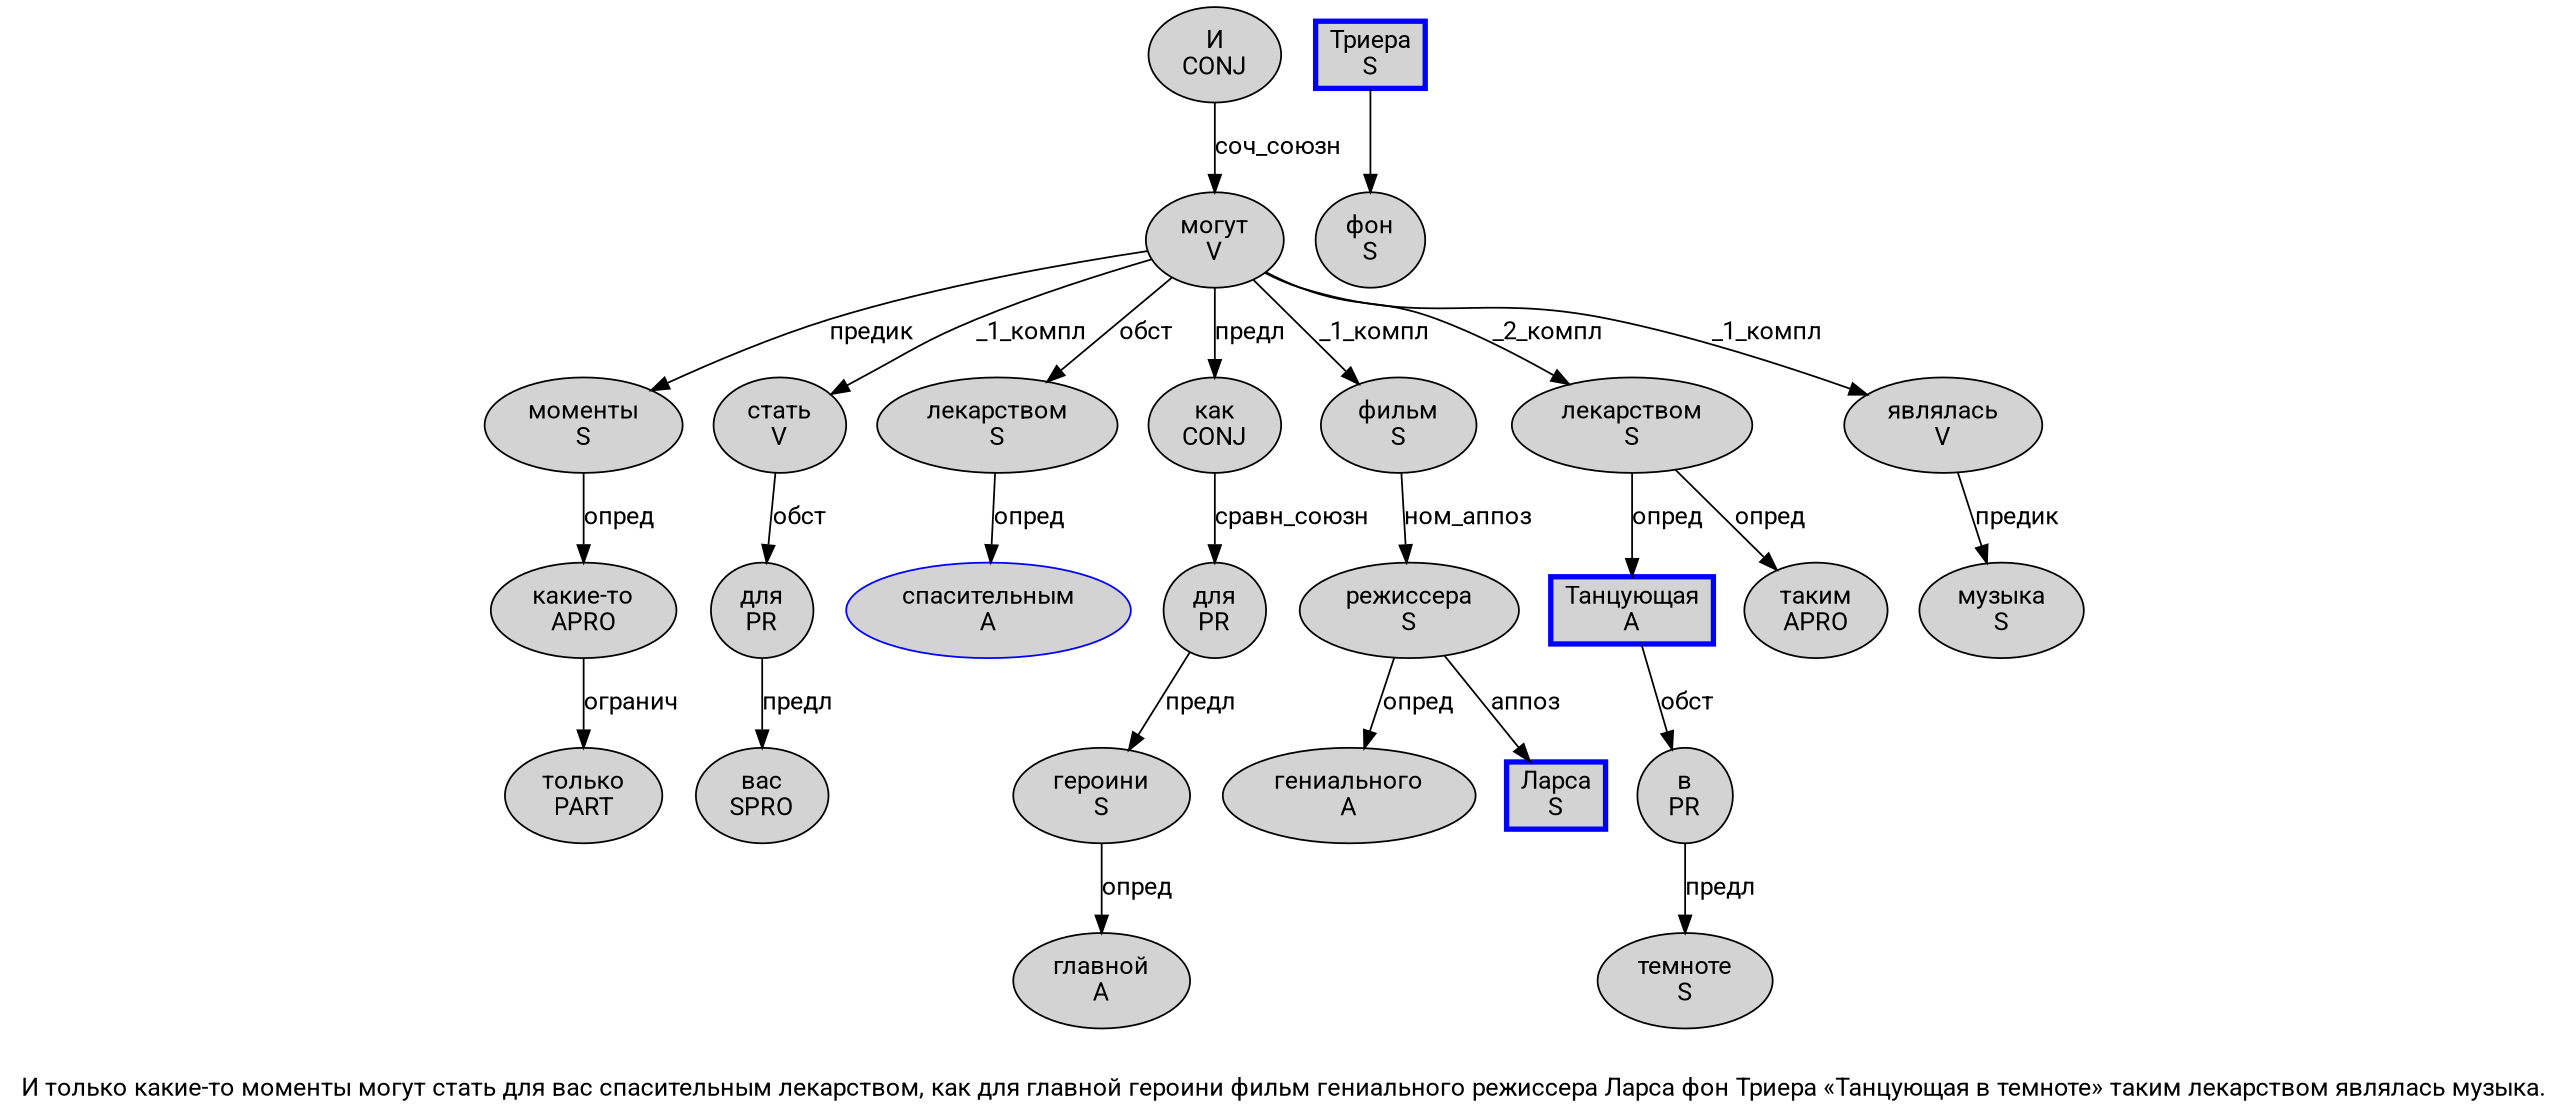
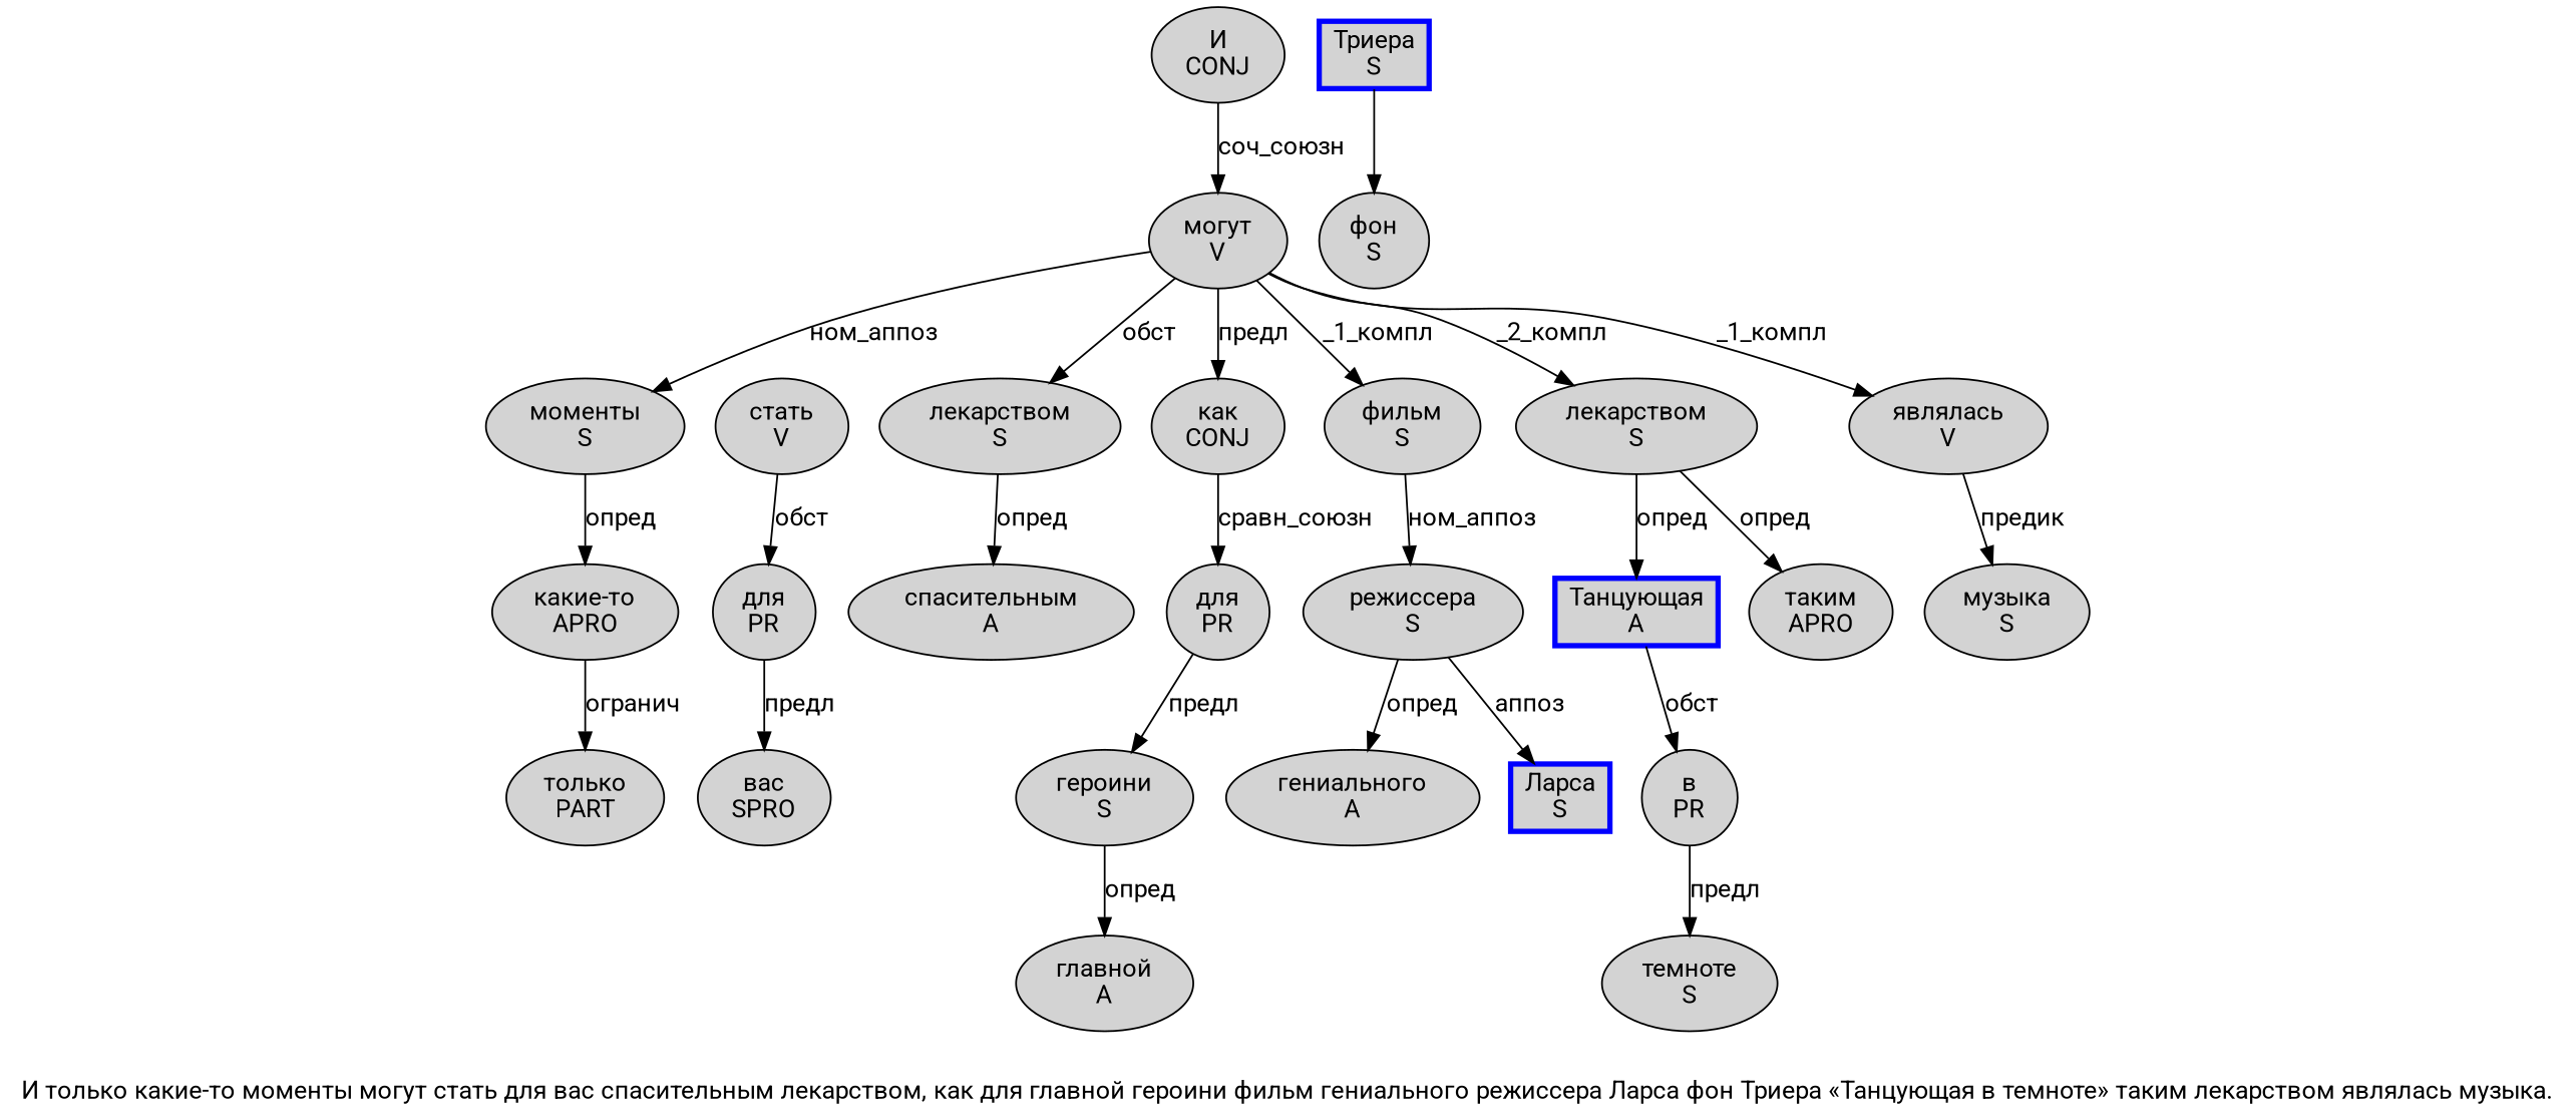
  digraph {
    fontname=Roboto
    label="И только какие-то моменты могут стать для вас спасительным лекарством, как для главной героини фильм гениального режиссера Ларса фон Триера «Танцующая в темноте» таким лекарством являлась музыка."
    node [fillcolor=lightgray fontname=Roboto penwidth=1 shape=ellipse style=filled]
    edge [fontname=Roboto]
    n1 [label="И\nCONJ"]
    n2 [label="могут\nV"]
    n3 [label="моменты\nS"]
    n4 [label="стать\nV"]
    n5 [label="лекарством\nS"]
    n6 [label="как\nCONJ"]
    n7 [label="фильм\nS"]
    n8 [label="лекарством\nS"]
    n9 [label="являлась\nV"]
    n10 [label="только\nPART"]
    n11 [label="какие-то\nAPRO"]
    n12 [label="для\nPR"]
-   n13 [label="спасительным\nA" color=blue]
+   n13 [label="спасительным\nA"]
    n14 [label="для\nPR"]
    n15 [label="режиссера\nS"]
    n16 [color=blue label="Танцующая\nA" penwidth=3 shape=box]
    n17 [label="таким\nAPRO"]
    n18 [label="музыка\nS"]
    n19 [label="вас\nSPRO"]
    n20 [label="героини\nS"]
    n21 [label="главной\nA"]
    n22 [label="гениального\nA"]
    n23 [color=blue label="Ларса\nS" penwidth=3 shape=box]
    n24 [color=blue label="Триера\nS" penwidth=3 shape=box]
    n25 [label="фон\nS"]
    n26 [label="в\nPR"]
    n27 [label="темноте\nS"]
    n1 -> n2 [label="соч_союзн"]
-   n2 -> n3 [label="предик"]
-   n2 -> n4 [label="_1_компл"]
+   n2 -> n3 [label="ном_аппоз"]
    n2 -> n5 [label="обст"]
    n2 -> n6 [label="предл"]
    n2 -> n7 [label="_1_компл"]
    n2 -> n8 [label="_2_компл"]
    n2 -> n9 [label="_1_компл"]
    n3 -> n11 [label="опред"]
    n4 -> n12 [label="обст"]
    n5 -> n13 [label="опред"]
    n6 -> n14 [label="сравн_союзн"]
    n7 -> n15 [label="ном_аппоз"]
    n8 -> n16 [label="опред"]
    n8 -> n17 [label="опред"]
    n9 -> n18 [label="предик"]
    n11 -> n10 [label="огранич"]
    n12 -> n19 [label="предл"]
    n14 -> n20 [label="предл"]
    n15 -> n22 [label="опред"]
    n15 -> n23 [label="аппоз"]
    n16 -> n26 [label="обст"]
    n20 -> n21 [label="опред"]
    n24 -> n25
    n26 -> n27 [label="предл"]
  }
